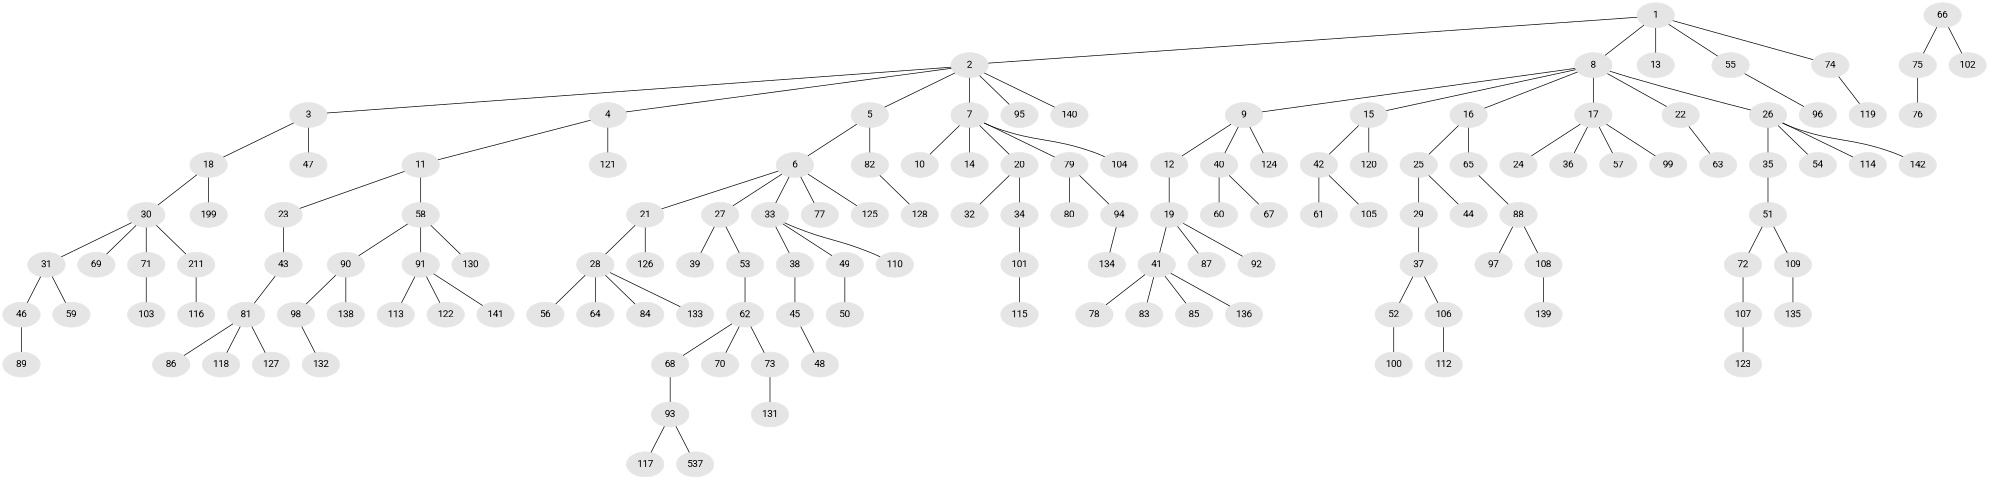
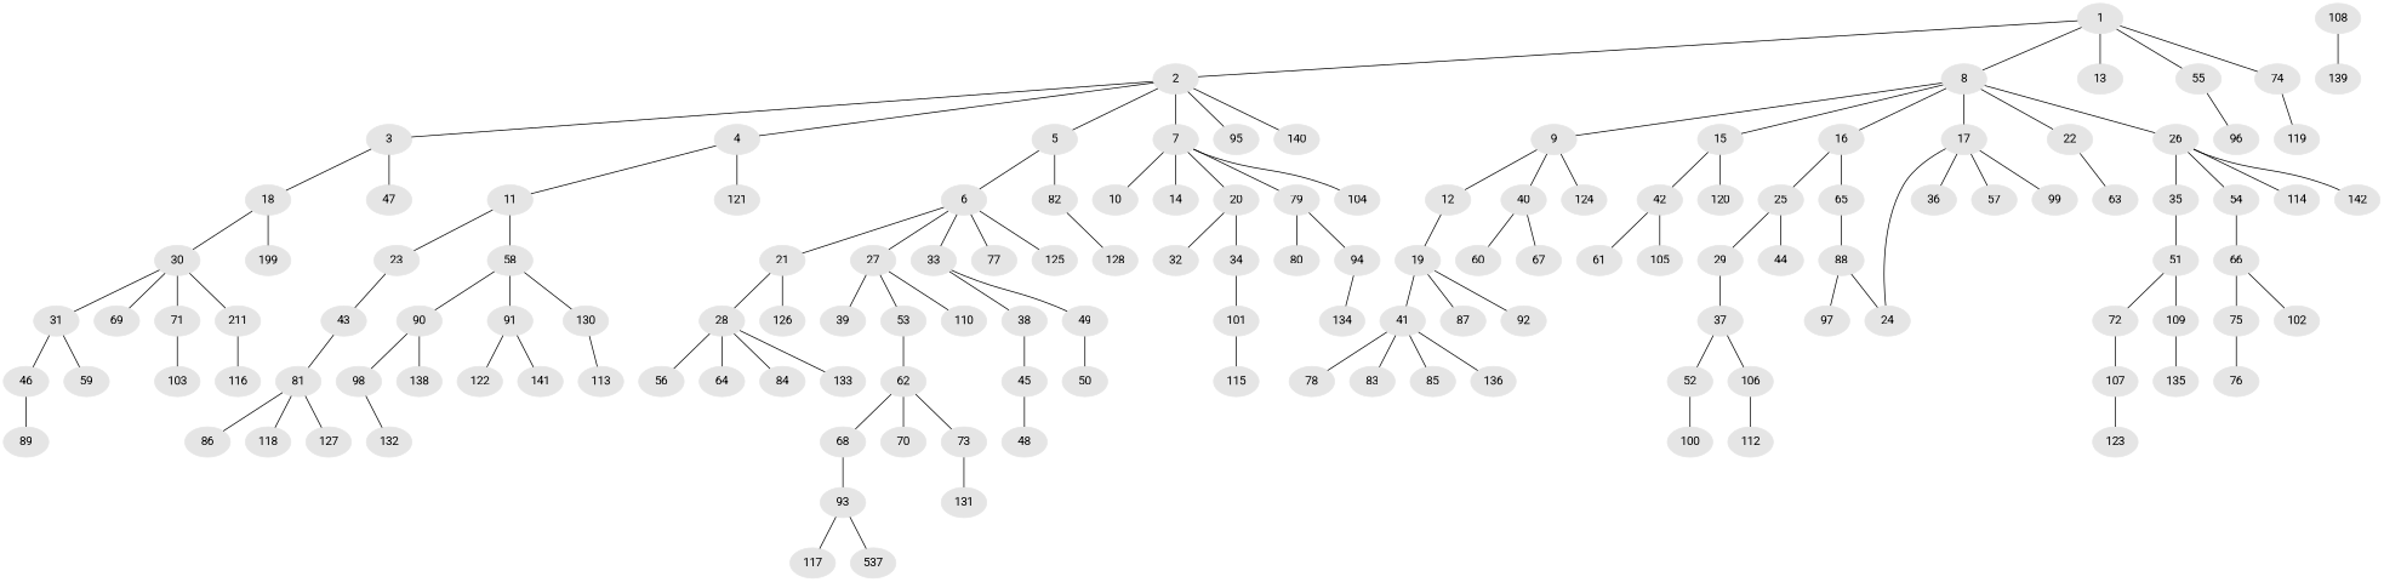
  graph {
    fontname=Roboto
    node [color=gray90 fontname=Roboto style=filled]
    edge [fontname=Roboto]
    1
    2
    8
    13
    55
    74
    3
    4
    5
    7
    95
    140
    9
    15
    16
    17
    22
    26
    96
    119
    18
    47
    11
    121
    6
    82
    10
    14
    20
    79
    104
    30
    n33 [label=199]
    23
    58
    21
    27
    33
    77
    125
    128
    28
    126
    39
    53
    38
    49
    110
    32
    34
    80
    94
    12
    40
    124
    42
    120
    25
    65
    24
    36
    57
    99
    63
    35
    54
    114
    142
    19
    60
    67
    43
    90
    91
    130
    41
    87
    92
    61
    105
    29
    44
    88
    31
    69
    71
    n87 [label=211]
    78
    83
    85
    136
    101
    56
    64
    84
    133
    81
    37
    51
    66
    62
    52
    106
    46
    59
    103
    116
    89
    45
    50
    115
    72
    109
    100
    112
    48
    86
    118
    127
    107
    135
    68
    70
    73
    75
    102
    98
    138
    113
    122
    141
    93
    131
    97
    108
    76
    117
    n138 [label=537]
    123
    134
    139
    132
    1 -- 2
    1 -- 8
    1 -- 13
    1 -- 55
    1 -- 74
    2 -- 3
    2 -- 4
    2 -- 5
    2 -- 7
    2 -- 95
    2 -- 140
    8 -- 9
    8 -- 15
    8 -- 16
    8 -- 17
    8 -- 22
    8 -- 26
    55 -- 96
    74 -- 119
    3 -- 18
    3 -- 47
    4 -- 11
    4 -- 121
    5 -- 6
    5 -- 82
    7 -- 10
    7 -- 14
    7 -- 20
    7 -- 79
    7 -- 104
    9 -- 12
    9 -- 40
    9 -- 124
    15 -- 42
    15 -- 120
    16 -- 25
    16 -- 65
    17 -- 24
    17 -- 36
    17 -- 57
    17 -- 99
    22 -- 63
    26 -- 35
    26 -- 54
    26 -- 114
    26 -- 142
    18 -- 30
    18 -- n33
    11 -- 23
    11 -- 58
    6 -- 21
    6 -- 27
    6 -- 33
    6 -- 77
    6 -- 125
    82 -- 128
    20 -- 32
    20 -- 34
    79 -- 80
    79 -- 94
    30 -- 31
    30 -- 69
    30 -- 71
    30 -- n87
    23 -- 43
    58 -- 90
    58 -- 91
    58 -- 130
    21 -- 28
    21 -- 126
    27 -- 39
    27 -- 53
    33 -- 38
    33 -- 49
-   33 -- 110
+   27 -- 110
    28 -- 56
    28 -- 64
    28 -- 84
    28 -- 133
    53 -- 62
    38 -- 45
    49 -- 50
    34 -- 101
    94 -- 134
    12 -- 19
    40 -- 60
    40 -- 67
    42 -- 61
    42 -- 105
    25 -- 29
    25 -- 44
    65 -- 88
    35 -- 51
+   54 -- 66
    19 -- 41
    19 -- 87
    19 -- 92
    43 -- 81
    90 -- 98
    90 -- 138
-   91 -- 113
+   130 -- 113
    91 -- 122
    91 -- 141
    41 -- 78
    41 -- 83
    41 -- 85
    41 -- 136
    29 -- 37
    88 -- 97
-   88 -- 108
+   88 -- 24
    31 -- 46
    31 -- 59
    71 -- 103
    n87 -- 116
    101 -- 115
    81 -- 86
    81 -- 118
    81 -- 127
    37 -- 52
    37 -- 106
    51 -- 72
    51 -- 109
    66 -- 75
    66 -- 102
    62 -- 68
    62 -- 70
    62 -- 73
    52 -- 100
    106 -- 112
    46 -- 89
    45 -- 48
    72 -- 107
    109 -- 135
    107 -- 123
    68 -- 93
    73 -- 131
    75 -- 76
    98 -- 132
    93 -- 117
    93 -- n138
    108 -- 139
  }
